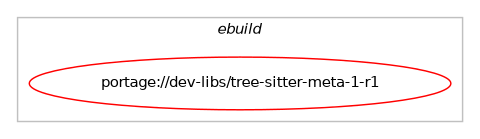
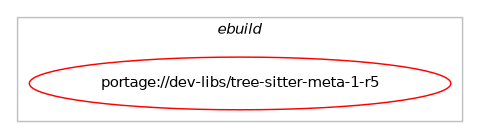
  digraph {
    compound=true
    concentrate=true
    fontname=Helvetica
    fontsize=10
    newrank=true
    rankdir=LR
    ranksep=1.5
-   n1 [color=red fontname=Helvetica fontsize=10 label="portage://dev-libs/tree-sitter-meta-1-r1" width=4]
+   n1 [color=red fontname=Helvetica fontsize=10 label="portage://dev-libs/tree-sitter-meta-1-r5" width=4]
    subgraph cluster_1 {
      color=gray
      label=<<i>ebuild</i>>
      rank=same
      n1
    }
    subgraph cluster_2 {
      color=gray
      label=<<i>dependencies</i>>
      subgraph cluster_3 {
        color=gray
        fillcolor="#eeeeee"
        label=<<i>compile</i>>
        style=filled
      }
      subgraph cluster_4 {
        color=gray
        fillcolor="#eeeeee"
        label=<<i>compile and run</i>>
        style=filled
      }
      subgraph cluster_5 {
        color=gray
        fillcolor="#eeeeee"
        label=<<i>run</i>>
        style=filled
      }
    }
    subgraph cluster_6 {
      color=gray
      label=<<i>candidates</i>>
      rank=same
    }
  }
